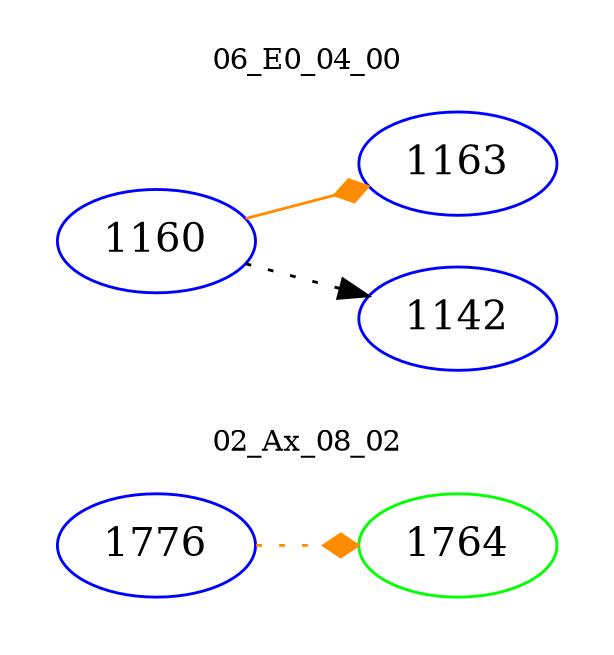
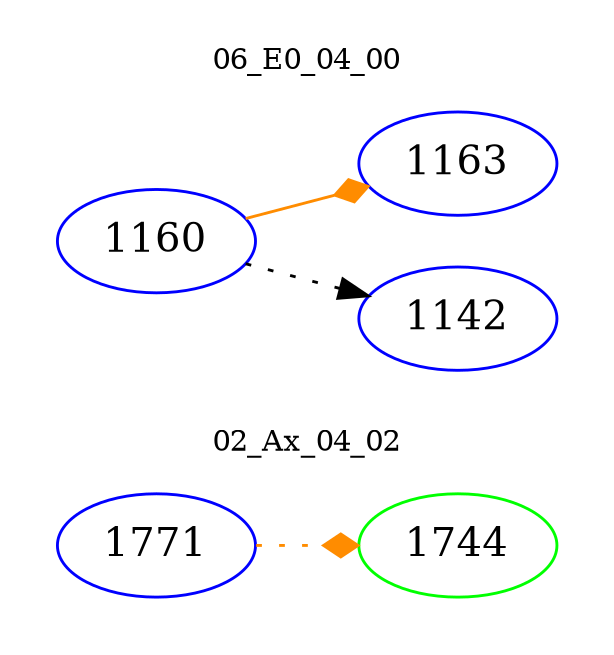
  digraph {
    rankdir=LR
    node [color=blue]
    edge [arrowhead=diamond color=darkorange style=dotted]
-   n1 [label=1776]
-   n2 [color=green label=1764]
+   n1 [label=1771]
+   n2 [color=green label=1744]
    n3 [label=1160]
    n4 [label=1142]
    n5 [label=1163]
    subgraph cluster_1 {
      color=white
      fontsize=10
-     label="02_Ax_08_02"
+     label="02_Ax_04_02"
      n1
      n2
    }
    subgraph cluster_2 {
      color=white
      fontsize=10
      label="06_E0_04_00"
      n3
      n4
      n5
    }
    n1 -> n2
    n3 -> n4 [arrowhead=normal color=black]
    n3 -> n5 [style=solid]
  }
